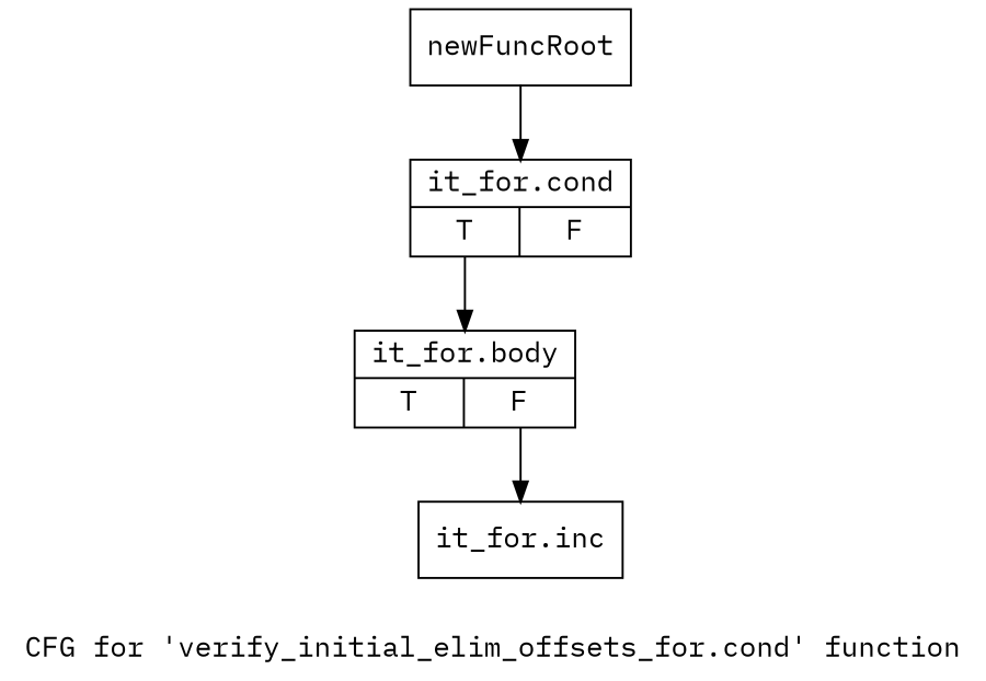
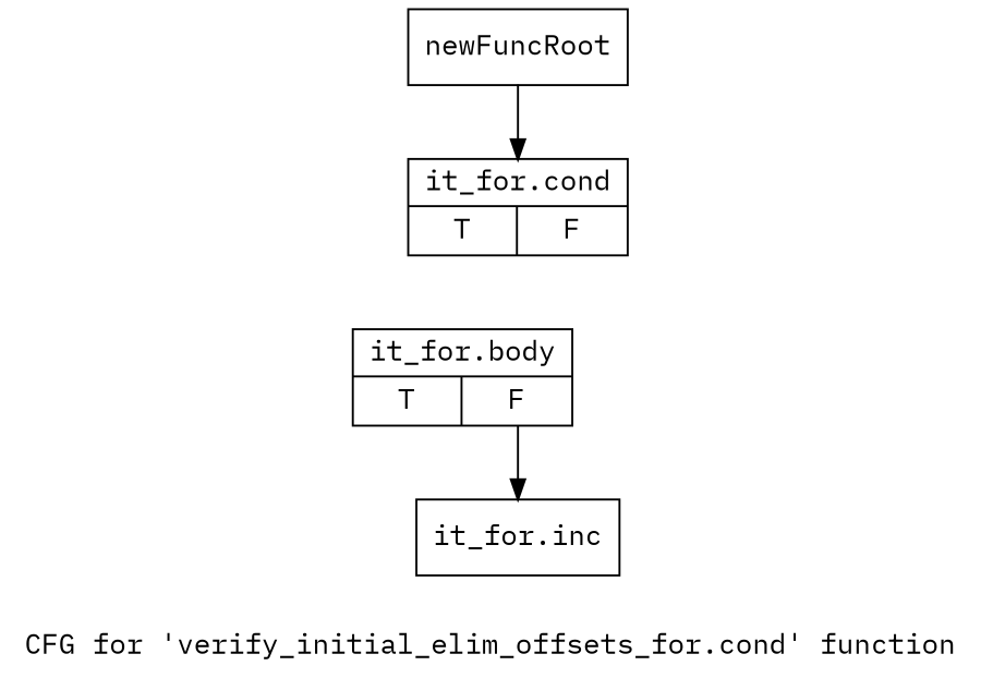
  digraph {
    fontname="IBM Plex Mono"
    label="CFG for 'verify_initial_elim_offsets_for.cond' function"
    node [fontname="IBM Plex Mono" shape=record]
    edge [fontname="IBM Plex Mono"]
    n1 [label="{newFuncRoot}"]
    n2 [label="{it_for.cond|{<s0>T|<s1>F}}"]
    n3 [label="{it_for.body|{<s0>T|<s1>F}}"]
    n4 [label="{it_for.inc}"]
    n1 -> n2
-   n2 -> n3 [tailport=s0]
    n3 -> n4 [tailport=s1]
  }
